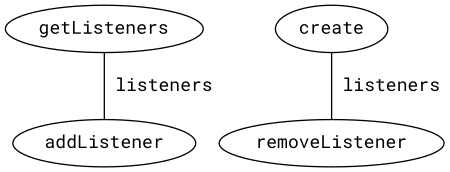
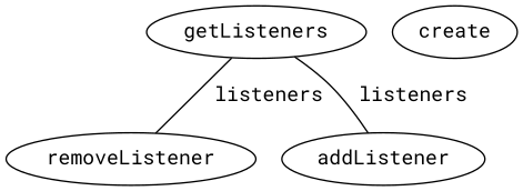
  digraph {
    fontname="Roboto Mono"
    node [fontname="Roboto Mono"]
    edge [dir=none fontname="Roboto Mono"]
    getListeners
    removeListener
    addListener
    create
-   create -> removeListener [label=" listeners"]
+   getListeners -> removeListener [label=" listeners"]
    getListeners -> addListener [label=" listeners"]
  }
